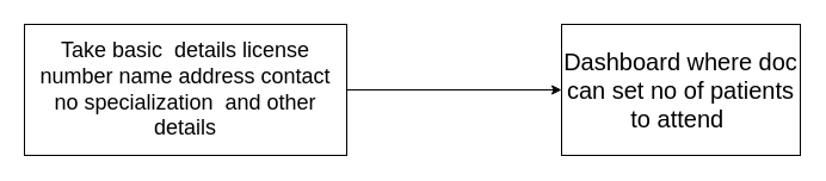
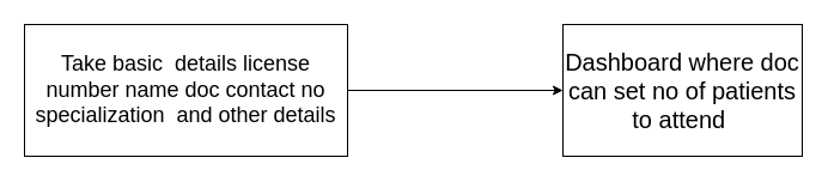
  <mxCell id="0" />
  <mxCell id="1" parent="0" />
  <mxCell id="2" style="edgeStyle=orthogonalEdgeStyle;rounded=0;orthogonalLoop=1;jettySize=auto;html=1;entryX=0;entryY=0.5;entryDx=0;entryDy=0;fontSize=30;" edge="1" parent="1" source="3" target="4"><mxGeometry relative="1" as="geometry" /></mxCell>
- <mxCell id="3" value="&lt;font style=&quot;font-size: 18px&quot;&gt;Take basic&amp;nbsp; details license number name address contact no specialization&amp;nbsp; and other details&lt;/font&gt;" style="rounded=0;whiteSpace=wrap;html=1;" vertex="1" parent="1"><mxGeometry x="20" y="20" width="270" height="110" as="geometry" /></mxCell>
+ <mxCell id="3" value="&lt;font style=&quot;font-size: 18px&quot;&gt;Take basic&amp;nbsp; details license number name doc contact no specialization&amp;nbsp; and other details&lt;/font&gt;" style="rounded=0;whiteSpace=wrap;html=1;" vertex="1" parent="1"><mxGeometry x="20" y="20" width="270" height="110" as="geometry" /></mxCell>
  <mxCell id="4" value="&lt;font style=&quot;font-size: 20px;&quot;&gt;Dashboard where doc can set no of patients to attend&amp;nbsp;&lt;/font&gt;" style="rounded=0;whiteSpace=wrap;html=1;fontSize=20;" vertex="1" parent="1"><mxGeometry x="470" y="20" width="200" height="110" as="geometry" /></mxCell>
